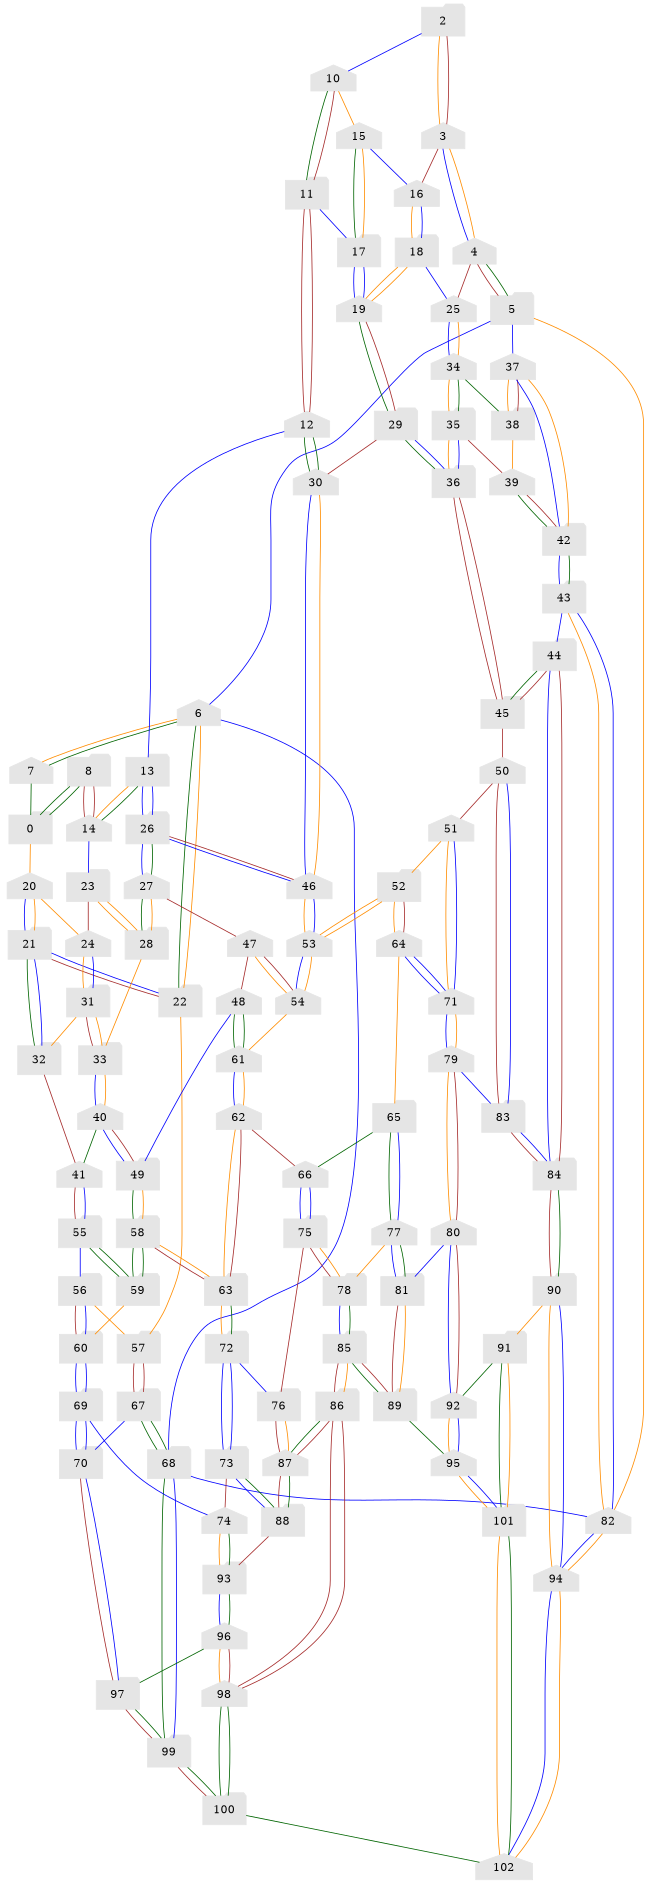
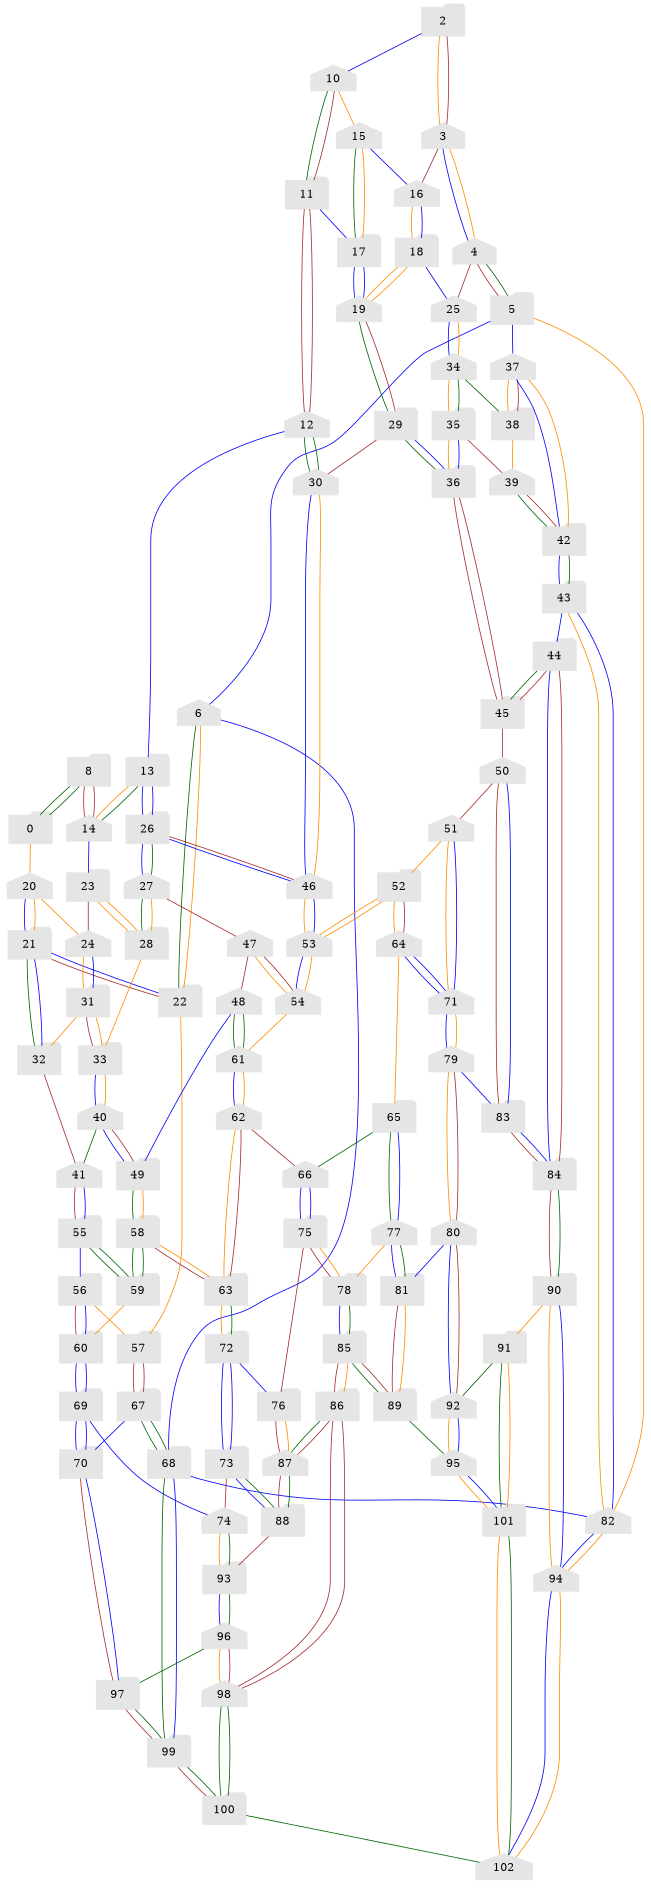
  graph {
    node [color=gray90 shape=folder style=filled]
    edge [color=blue]
    3 [shape=house]
    2
    10 [shape=house]
    n4 [label=0]
    8
    14 [shape=house]
    4 [shape=house]
    16 [shape=house]
    11
    15 [shape=house]
    5
    25 [shape=house]
    18
    6 [shape=house]
    37 [shape=house]
    82 [shape=house]
    34 [shape=house]
-   7 [shape=house]
    22
    68
    38
    42
    94 [shape=house]
    57
    99
    20 [shape=house]
    23
    21
    24 [shape=house]
    12 [shape=house]
    17
    13
    30 [shape=house]
    19 [shape=house]
    26
    46 [shape=house]
    27 [shape=house]
    28
    29
    36
    32
    31
    41 [shape=house]
    67
    33
    35
    47 [shape=house]
    53 [shape=house]
    48 [shape=house]
    54 [shape=house]
    40 [shape=house]
    45
    55
    49
    39 [shape=house]
    50 [shape=house]
    43
    58
    56
    59
    44
    84
    90
    51 [shape=house]
    83
    61 [shape=house]
    62 [shape=house]
    63
    52
    71 [shape=house]
    64 [shape=house]
    79 [shape=house]
    65
    60
    69
    70
    72
    74 [shape=house]
    66 [shape=house]
    75
    73
    76
    77 [shape=house]
    78
    81
    97
    100
    93
    80 [shape=house]
    88
    87 [shape=house]
    96 [shape=house]
    85
    89
    86
    92 [shape=house]
    95 [shape=house]
    102 [shape=house]
    91
    98 [shape=house]
    101
    3 -- 4
    3 -- 4 [color=darkorange]
    3 -- 16 [color=brown]
    2 -- 3 [color=darkorange]
    2 -- 3 [color=brown]
    2 -- 10
    10 -- 11 [color=darkgreen]
    10 -- 11 [color=brown]
    10 -- 15 [color=darkorange]
    n4 -- 20 [color=darkorange]
    8 -- n4 [color=darkgreen]
    8 -- n4 [color=darkgreen]
    8 -- 14 [color=brown]
    8 -- 14 [color=brown]
    14 -- 23
    4 -- 5 [color=brown]
    4 -- 5 [color=darkgreen]
    4 -- 25 [color=brown]
    16 -- 18 [color=darkorange]
    16 -- 18
    11 -- 12 [color=brown]
    11 -- 12 [color=brown]
    11 -- 17
    15 -- 16
    15 -- 17 [color=darkgreen]
    15 -- 17 [color=darkorange]
    5 -- 6
    5 -- 37
    5 -- 82 [color=darkorange]
    25 -- 34
    25 -- 34 [color=darkorange]
    18 -- 25
    18 -- 19 [color=darkorange]
    18 -- 19 [color=darkorange]
-   6 -- 7 [color=darkorange]
-   6 -- 7 [color=darkgreen]
    6 -- 22 [color=darkgreen]
    6 -- 22 [color=darkorange]
    6 -- 68
    37 -- 38 [color=darkorange]
    37 -- 38 [color=brown]
    37 -- 42
    37 -- 42 [color=darkorange]
    82 -- 94
    82 -- 94 [color=darkorange]
    34 -- 38 [color=darkgreen]
    34 -- 35 [color=darkorange]
    34 -- 35 [color=darkgreen]
-   7 -- n4 [color=darkgreen]
    22 -- 57 [color=darkorange]
    68 -- 82
    68 -- 99 [color=darkgreen]
    68 -- 99
    38 -- 39 [color=darkorange]
    42 -- 43
    42 -- 43 [color=darkgreen]
    94 -- 102
    94 -- 102 [color=darkorange]
    57 -- 67 [color=brown]
    57 -- 67 [color=brown]
    99 -- 100 [color=brown]
    99 -- 100 [color=darkgreen]
    20 -- 21
    20 -- 21 [color=darkorange]
    20 -- 24 [color=darkorange]
    23 -- 24 [color=brown]
    23 -- 28 [color=darkorange]
    23 -- 28 [color=darkorange]
    21 -- 22 [color=brown]
    21 -- 22
    21 -- 32 [color=darkgreen]
    21 -- 32
    24 -- 31 [color=darkorange]
    24 -- 31
    12 -- 13
    12 -- 30 [color=darkgreen]
    12 -- 30 [color=darkgreen]
    17 -- 19
    17 -- 19
    13 -- 14 [color=darkorange]
    13 -- 14 [color=darkgreen]
    13 -- 26
    13 -- 26
    30 -- 46
    30 -- 46 [color=darkorange]
    19 -- 29 [color=darkgreen]
    19 -- 29 [color=brown]
    26 -- 46
    26 -- 46 [color=brown]
    26 -- 27
    26 -- 27 [color=darkgreen]
    46 -- 53 [color=darkorange]
    46 -- 53
    27 -- 28 [color=darkgreen]
    27 -- 28 [color=darkorange]
    27 -- 47 [color=brown]
    28 -- 33 [color=darkorange]
    29 -- 30 [color=brown]
    29 -- 36 [color=darkgreen]
    29 -- 36
    36 -- 45 [color=brown]
    36 -- 45 [color=brown]
    32 -- 41 [color=brown]
    31 -- 32 [color=darkorange]
    31 -- 33 [color=brown]
    31 -- 33 [color=darkorange]
    41 -- 55 [color=brown]
    41 -- 55
    67 -- 68 [color=darkgreen]
    67 -- 68 [color=darkgreen]
    67 -- 70
    33 -- 40
    33 -- 40 [color=darkorange]
    35 -- 36 [color=darkorange]
    35 -- 36
    35 -- 39 [color=brown]
    47 -- 48 [color=brown]
    47 -- 54 [color=darkorange]
    47 -- 54 [color=brown]
    53 -- 54
    53 -- 54 [color=darkorange]
    48 -- 49
    48 -- 61 [color=darkgreen]
    48 -- 61 [color=darkgreen]
    54 -- 61 [color=darkorange]
    40 -- 41 [color=darkgreen]
    40 -- 49
    40 -- 49 [color=brown]
    45 -- 50 [color=brown]
    55 -- 56
    55 -- 59 [color=darkgreen]
    55 -- 59 [color=darkgreen]
    49 -- 58 [color=darkgreen]
    49 -- 58 [color=darkorange]
    39 -- 42 [color=darkgreen]
    39 -- 42 [color=brown]
    50 -- 51 [color=brown]
    50 -- 83 [color=brown]
    50 -- 83
    43 -- 82 [color=darkorange]
    43 -- 82
    43 -- 44
    58 -- 59 [color=darkgreen]
    58 -- 59 [color=darkgreen]
    58 -- 63 [color=brown]
    58 -- 63 [color=darkorange]
    56 -- 57 [color=darkorange]
    56 -- 60 [color=brown]
    56 -- 60
    59 -- 60 [color=darkorange]
    44 -- 45 [color=darkgreen]
    44 -- 45 [color=brown]
    44 -- 84
    44 -- 84 [color=brown]
    84 -- 90 [color=brown]
    84 -- 90 [color=darkgreen]
    90 -- 94 [color=darkorange]
    90 -- 94
    90 -- 91 [color=darkorange]
    51 -- 52 [color=darkorange]
    51 -- 71 [color=darkorange]
    51 -- 71
    83 -- 84 [color=brown]
    83 -- 84
    61 -- 62
    61 -- 62 [color=darkorange]
    62 -- 63 [color=darkorange]
    62 -- 63 [color=brown]
    62 -- 66 [color=brown]
    63 -- 72 [color=darkorange]
    63 -- 72 [color=darkgreen]
    52 -- 53 [color=darkorange]
    52 -- 53 [color=darkorange]
    52 -- 64 [color=darkorange]
    52 -- 64 [color=brown]
    71 -- 79
    71 -- 79 [color=darkorange]
    64 -- 71
    64 -- 71
    64 -- 65 [color=darkorange]
    79 -- 83
    79 -- 80 [color=darkorange]
    79 -- 80 [color=brown]
    65 -- 66 [color=darkgreen]
    65 -- 77 [color=darkgreen]
    65 -- 77
    60 -- 69
    60 -- 69
    69 -- 70
    69 -- 70
    69 -- 74
    70 -- 97 [color=brown]
    70 -- 97
    72 -- 73
    72 -- 73
    72 -- 76
    74 -- 93 [color=darkorange]
    74 -- 93 [color=darkgreen]
    66 -- 75
    66 -- 75
    75 -- 76 [color=brown]
    75 -- 78 [color=brown]
    75 -- 78 [color=darkorange]
    73 -- 74 [color=brown]
    73 -- 88
    73 -- 88 [color=darkgreen]
    76 -- 87 [color=brown]
    76 -- 87 [color=darkorange]
    77 -- 78 [color=darkorange]
    77 -- 81
    77 -- 81 [color=darkgreen]
    78 -- 85
    78 -- 85 [color=darkgreen]
    81 -- 89 [color=brown]
    81 -- 89 [color=darkorange]
    97 -- 99 [color=brown]
    97 -- 99 [color=darkgreen]
    100 -- 102 [color=darkgreen]
    93 -- 96
    93 -- 96 [color=darkgreen]
    80 -- 81
    80 -- 92
    80 -- 92 [color=brown]
    88 -- 93 [color=brown]
    87 -- 88 [color=brown]
    87 -- 88 [color=darkgreen]
    96 -- 97 [color=darkgreen]
    96 -- 98 [color=darkorange]
    96 -- 98 [color=brown]
    85 -- 89 [color=darkgreen]
    85 -- 89 [color=brown]
    85 -- 86 [color=brown]
    85 -- 86 [color=darkorange]
    89 -- 95 [color=darkgreen]
    86 -- 87 [color=darkgreen]
    86 -- 87 [color=brown]
    86 -- 98 [color=brown]
    86 -- 98 [color=brown]
    92 -- 95 [color=darkorange]
    92 -- 95
    95 -- 101 [color=darkorange]
    95 -- 101
    91 -- 92 [color=darkgreen]
    91 -- 101 [color=darkgreen]
    91 -- 101 [color=darkorange]
    98 -- 100 [color=darkgreen]
    98 -- 100 [color=darkgreen]
    101 -- 102 [color=darkorange]
    101 -- 102 [color=darkgreen]
  }
